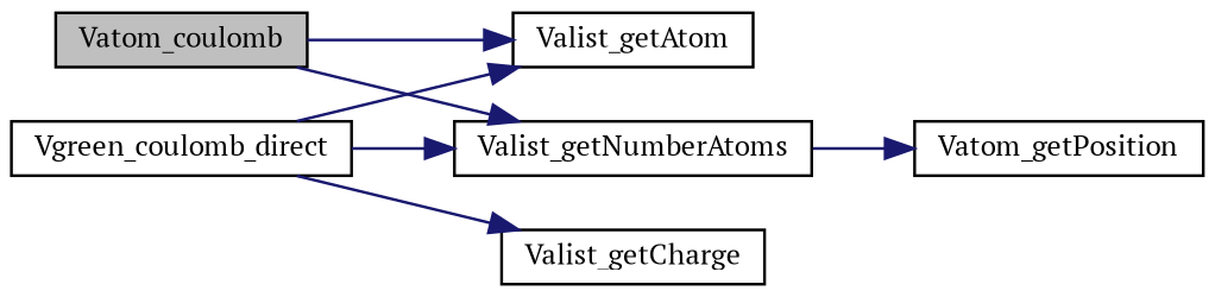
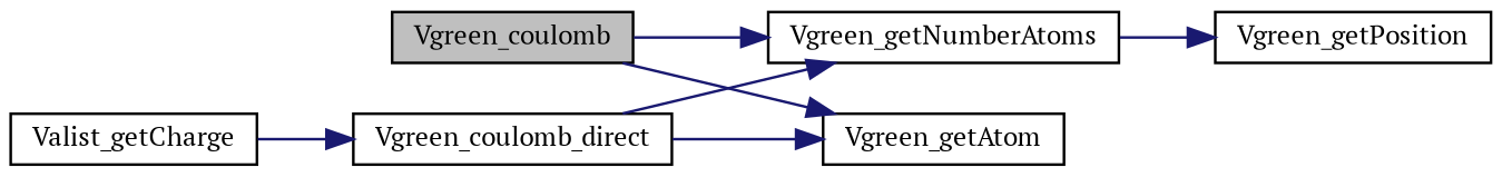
  digraph {
    fontname="PT Serif"
    rankdir=LR
    node [color=black fillcolor=white fontname="PT Serif" fontsize=10 shape=record style=filled]
    edge [color=midnightblue fontname="PT Serif" fontsize=10 labelfontname=FreeSans labelfontsize=10 style=solid]
-   n1 [fillcolor=grey75 fontcolor=black height=0.2 label=Vatom_coulomb width=0.4]
-   n2 [height=0.2 label=Valist_getNumberAtoms width=0.4]
-   n3 [height=0.2 label=Valist_getAtom width=0.4]
-   n4 [height=0.2 label=Vatom_getPosition width=0.4]
+   n1 [fillcolor=grey75 fontcolor=black height=0.2 label=Vgreen_coulomb width=0.4]
+   n2 [height=0.2 label=Vgreen_getNumberAtoms width=0.4]
+   n3 [height=0.2 label=Vgreen_getAtom width=0.4]
+   n4 [height=0.2 label=Vgreen_getPosition width=0.4]
    n5 [height=0.2 label=Vgreen_coulomb_direct width=0.4]
    n6 [height=0.2 label=Valist_getCharge width=0.4]
    n1 -> n2
    n1 -> n3
    n2 -> n4
    n5 -> n2
    n5 -> n3
-   n5 -> n6
+   n6 -> n5
  }
